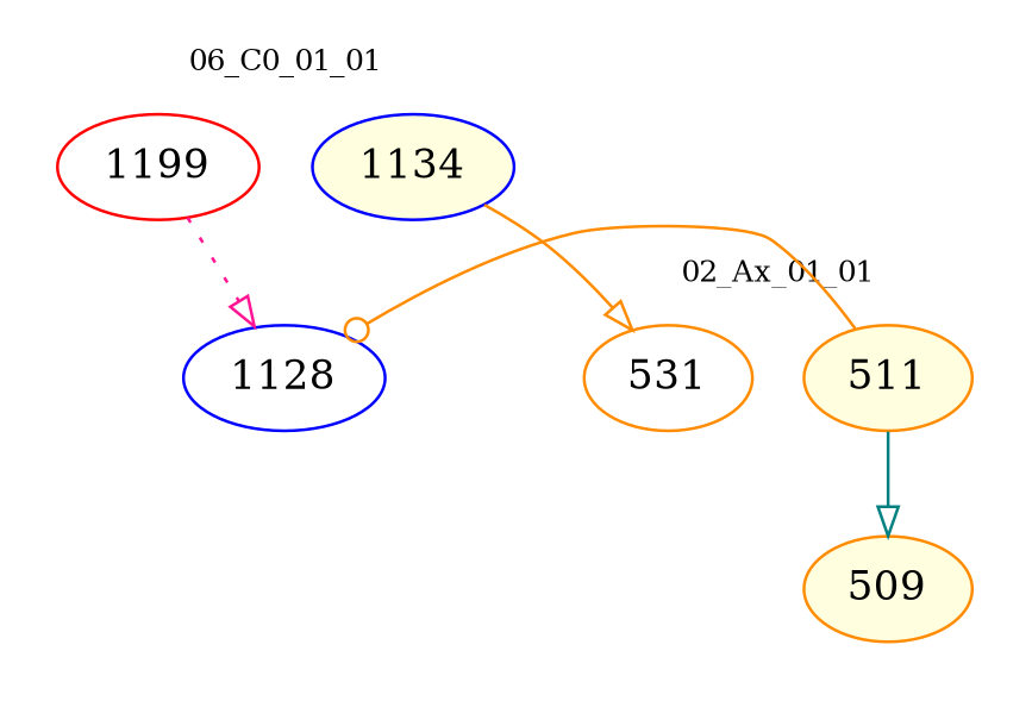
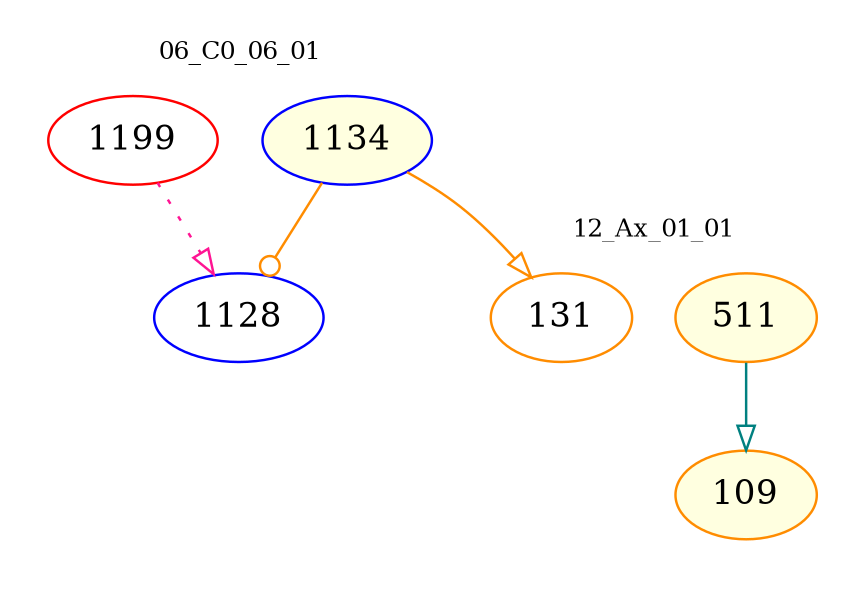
  digraph {
    node [color=darkorange fillcolor=lightyellow style=filled]
    edge [arrowhead=onormal color=darkorange style=solid]
    n1 [label=511]
-   n2 [label=509]
-   n3 [fillcolor=white label=531]
+   n2 [label=109]
+   n3 [fillcolor=white label=131]
    n4 [color=blue label=1134]
    n5 [color=blue fillcolor=white label=1128]
    n6 [color=red fillcolor=white label=1199]
    subgraph cluster_1 {
      color=white
      fontsize=10
-     label="02_Ax_01_01"
+     label="12_Ax_01_01"
      n1
      n2
      n3
    }
    subgraph cluster_2 {
      color=white
      fontsize=10
-     label="06_C0_01_01"
+     label="06_C0_06_01"
      n4
      n5
      n6
    }
    n1 -> n2 [color=teal]
    n4 -> n3
-   n1 -> n5 [arrowhead=odot]
+   n4 -> n5 [arrowhead=odot]
    n6 -> n5 [color=deeppink style=dotted]
  }
